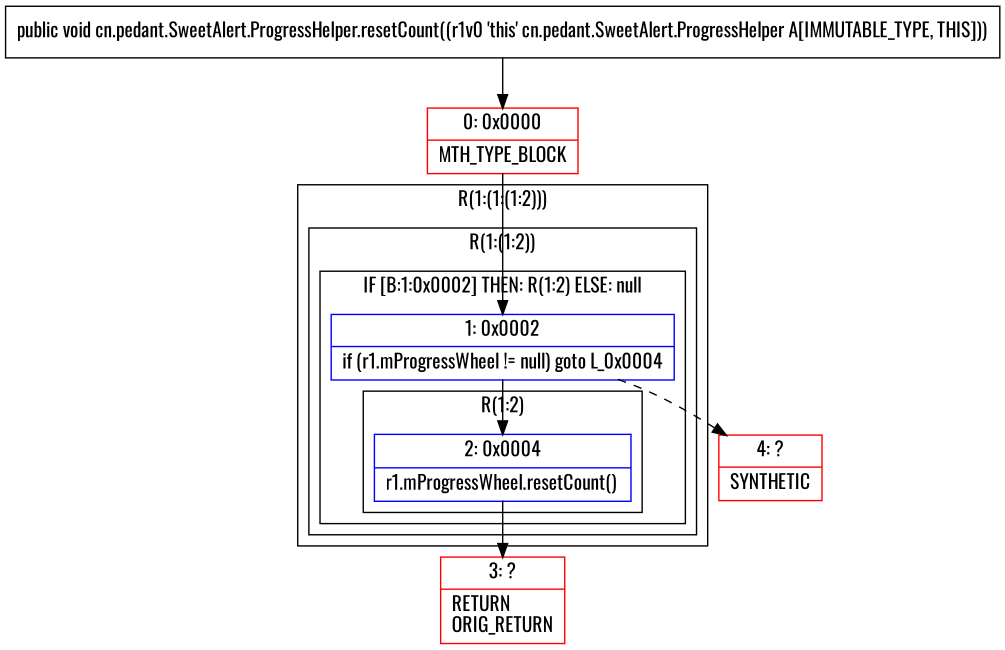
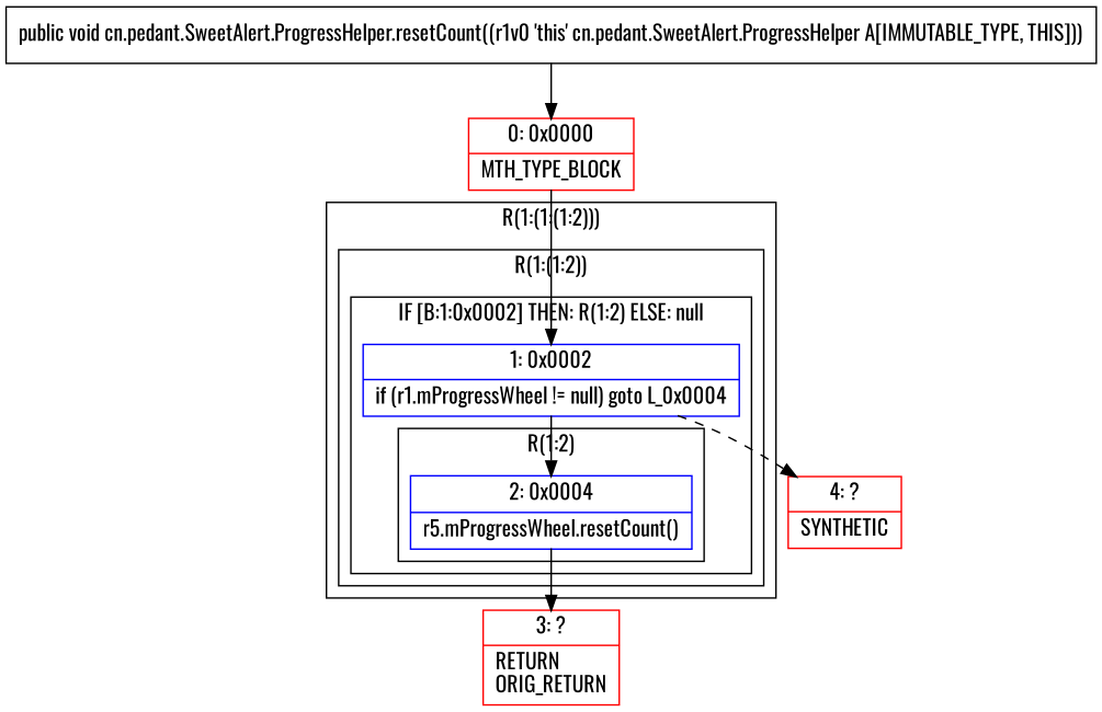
  digraph {
    fontname=Oswald
    node [color=red fontname=Oswald shape=record]
    edge [fontname=Oswald]
-   n1 [color=blue label="{2\:\ 0x0004|r1.mProgressWheel.resetCount()\l}"]
+   n1 [color=blue label="{2\:\ 0x0004|r5.mProgressWheel.resetCount()\l}"]
    n2 [color=blue label="{1\:\ 0x0002|if (r1.mProgressWheel != null) goto L_0x0004\l}"]
    n3 [label="{3\:\ ?|RETURN\lORIG_RETURN\l}"]
    n4 [label="{4\:\ ?|SYNTHETIC\l}"]
    n5 [label="{0\:\ 0x0000|MTH_TYPE_BLOCK\l}"]
    n6 [label="{public void cn.pedant.SweetAlert.ProgressHelper.resetCount((r1v0 'this' cn.pedant.SweetAlert.ProgressHelper A[IMMUTABLE_TYPE, THIS])) }" color=""]
    subgraph cluster_1 {
      label="R(1:(1:(1:2)))"
      subgraph cluster_2 {
        label="R(1:(1:2))"
        subgraph cluster_3 {
          label="IF [B:1:0x0002] THEN: R(1:2) ELSE: null"
          n2
          subgraph cluster_4 {
            label="R(1:2)"
            n1
          }
        }
      }
    }
    n1 -> n3
    n2 -> n1
    n2 -> n4 [style=dashed]
    n5 -> n2
    n6 -> n5
  }
